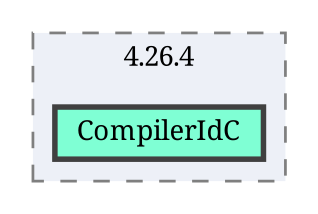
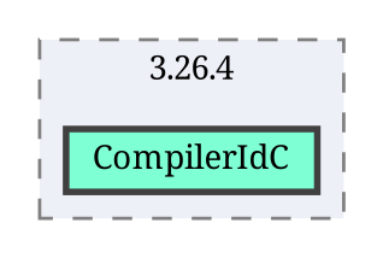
  digraph {
    compound=true
    fontname="Noto Serif"
    n1 [color=grey25 fillcolor=aquamarine fontname="Noto Serif" fontsize=10 height=0.2 label=CompilerIdC shape=box style="filled,bold" width=0.4]
    subgraph cluster_1 {
      bgcolor="#edf0f7"
      fontsize=10
-     label="4.26.4"
+     label="3.26.4"
      pencolor=grey50
      style="filled,dashed"
      n1
    }
  }
